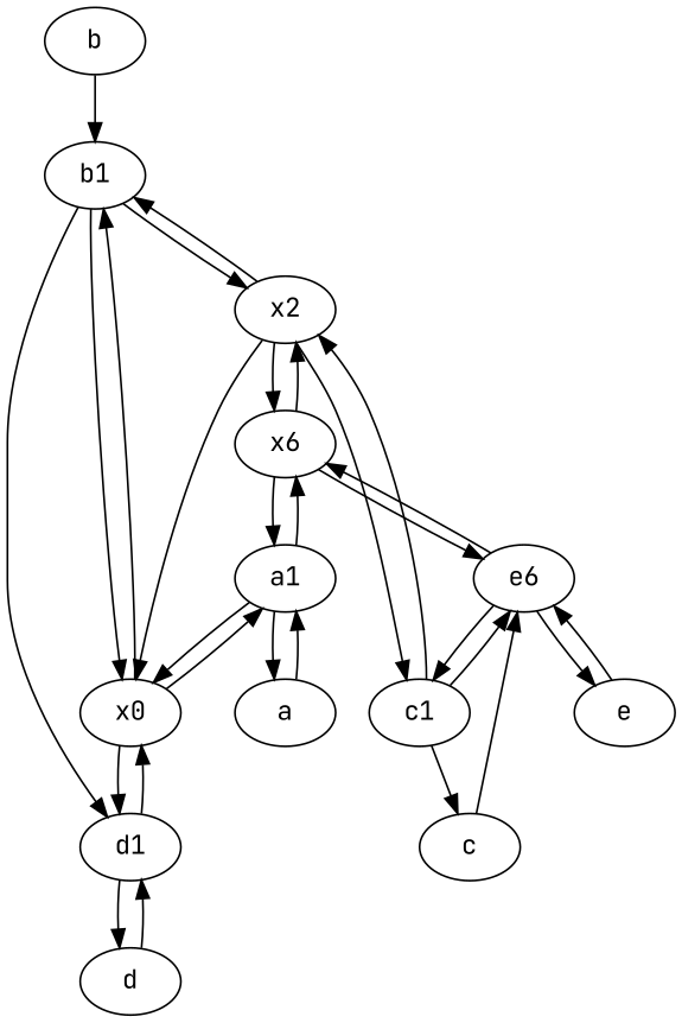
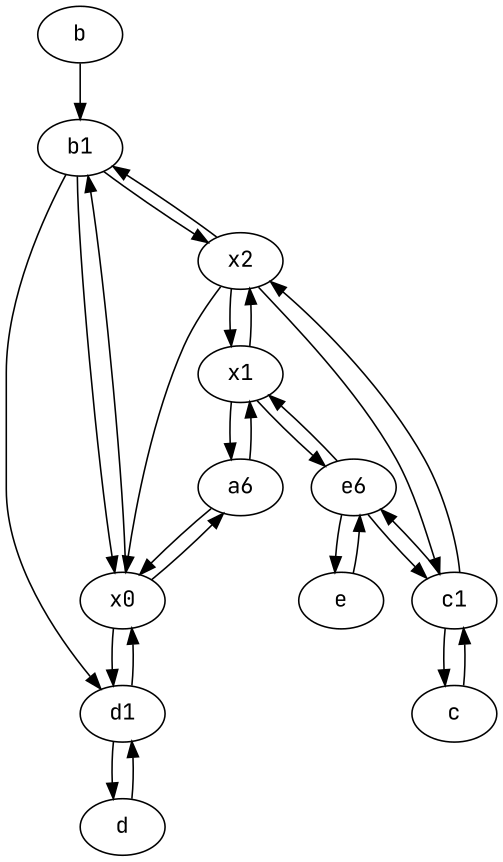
  digraph {
    fontname="JetBrains Mono"
    node [fontname="JetBrains Mono"]
    edge [fontname="JetBrains Mono"]
    b1
    x2
    d1
    x0
    c1
-   x1 [label=x6]
+   x1
    b
    d
-   a1
+   a1 [label=a6]
    n10 [label=e6]
    e
    c
-   a
    b1 -> x2
    b1 -> d1
    b1 -> x0
    x2 -> b1
    x2 -> x0
    x2 -> c1
    x2 -> x1
    d1 -> x0
    d1 -> d
    x0 -> b1
    x0 -> d1
    x0 -> a1
    c1 -> x2
    c1 -> n10
    c1 -> c
    x1 -> x2
    x1 -> a1
    x1 -> n10
    b -> b1
    d -> d1
    a1 -> x0
    a1 -> x1
-   a1 -> a
    n10 -> c1
    n10 -> x1
    n10 -> e
    e -> n10
-   c -> n10
-   a -> a1
+   c -> c1
  }
